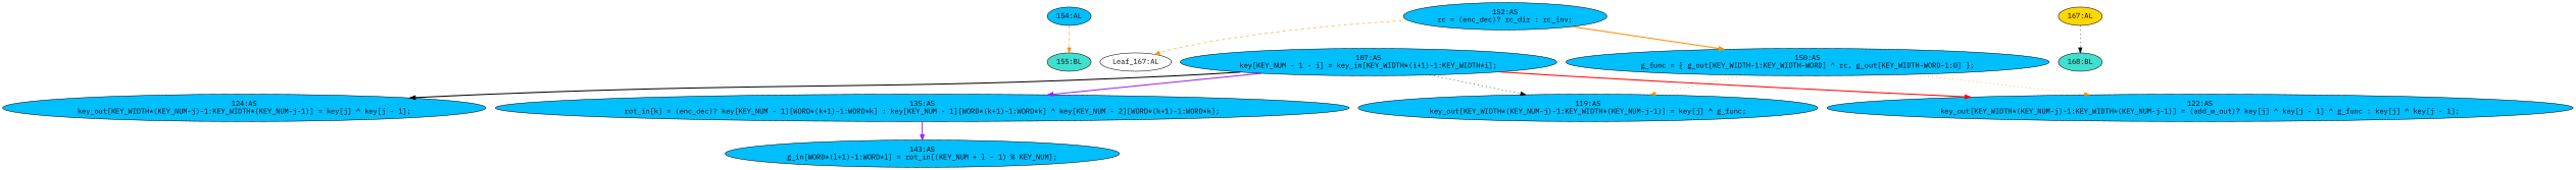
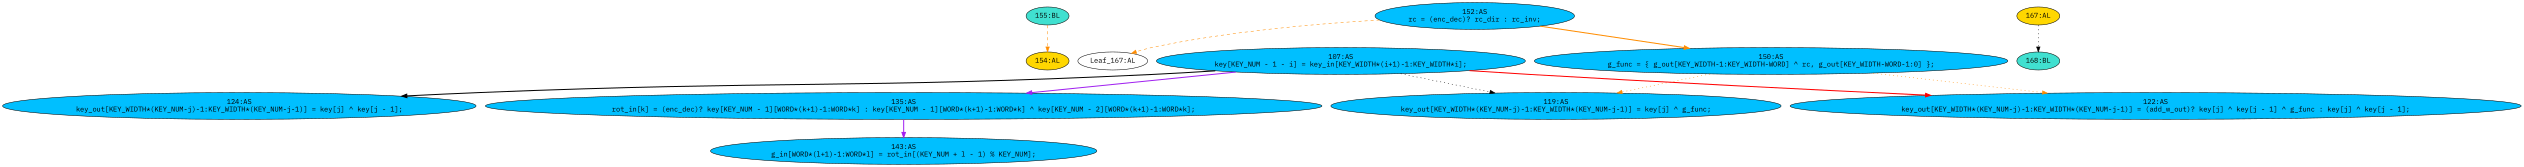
  strict digraph {
    fontname="IBM Plex Mono"
    node [fillcolor=deepskyblue fontname="IBM Plex Mono" statements="[]" style=filled typ=Assign]
    edge [color=darkorange fontname="IBM Plex Mono" style=bold]
-   n1 [ast="<pyverilog.vparser.ast.Always object at 0x7ff64a603890>" clk_sens=False label="154:AL" sens="[]" typ=Always use_var="[]"]
+   n1 [ast="<pyverilog.vparser.ast.Always object at 0x7ff64a603890>" clk_sens=False fillcolor=gold label="154:AL" sens="[]" typ=Always use_var="[]"]
    n2 [ast="<pyverilog.vparser.ast.Block object at 0x7ff64a603790>" fillcolor=turquoise label="155:BL" typ=Block]
    n3 [ast="<pyverilog.vparser.ast.Assign object at 0x7ff64a22ccd0>" def_var="['key_out']" label="119:AS\nkey_out[KEY_WIDTH*(KEY_NUM-j)-1:KEY_WIDTH*(KEY_NUM-j-1)] = key[j] ^ g_func;" use_var="['key', 'j', 'g_func']"]
    n4 [ast="<pyverilog.vparser.ast.Assign object at 0x7ff64a6034d0>" def_var="['g_func']" label="150:AS\ng_func = { g_out[KEY_WIDTH-1:KEY_WIDTH-WORD] ^ rc, g_out[KEY_WIDTH-WORD-1:0] };" use_var="['g_out', 'KEY_WIDTH', 'KEY_WIDTH', 'WORD', 'rc', 'g_out', 'KEY_WIDTH', 'WORD']"]
    n5 [ast="<pyverilog.vparser.ast.Assign object at 0x7ff64a2296d0>" def_var="['key_out']" label="122:AS\nkey_out[KEY_WIDTH*(KEY_NUM-j)-1:KEY_WIDTH*(KEY_NUM-j-1)] = (add_w_out)? key[j] ^ key[j - 1] ^ g_func : key[j] ^ key[j - 1];" use_var="['add_w_out', 'key', 'j', 'key', 'j', 'g_func', 'key', 'j', 'key', 'j']"]
    n6 [ast="<pyverilog.vparser.ast.Always object at 0x7ff64a609050>" clk_sens=False fillcolor=gold label="167:AL" sens="[]" typ=Always use_var="[]"]
    n7 [ast="<pyverilog.vparser.ast.Block object at 0x7ff64a603ed0>" fillcolor=turquoise label="168:BL" typ=Block]
    n8 [def_var="[]" label="Leaf_167:AL" fillcolor="" statements="" style="" typ=""]
    n9 [ast="<pyverilog.vparser.ast.Assign object at 0x7ff64a603750>" def_var="['rc']" label="152:AS\nrc = (enc_dec)? rc_dir : rc_inv;" use_var="['enc_dec', 'rc_dir', 'rc_inv']"]
    n10 [ast="<pyverilog.vparser.ast.Assign object at 0x7ff64a5fe050>" def_var="['key_out']" label="124:AS\nkey_out[KEY_WIDTH*(KEY_NUM-j)-1:KEY_WIDTH*(KEY_NUM-j-1)] = key[j] ^ key[j - 1];" use_var="['key', 'j', 'key', 'j']"]
    n11 [ast="<pyverilog.vparser.ast.Assign object at 0x7ff64a4d5510>" def_var="['key']" label="107:AS\nkey[KEY_NUM - 1 - i] = key_in[KEY_WIDTH*(i+1)-1:KEY_WIDTH*i];" use_var="['key_in', 'KEY_WIDTH', 'i', 'KEY_WIDTH', 'i']"]
    n12 [ast="<pyverilog.vparser.ast.Assign object at 0x7ff64a5febd0>" def_var="['rot_in']" label="135:AS\nrot_in[k] = (enc_dec)? key[KEY_NUM - 1][WORD*(k+1)-1:WORD*k] : key[KEY_NUM - 1][WORD*(k+1)-1:WORD*k] ^ key[KEY_NUM - 2][WORD*(k+1)-1:WORD*k];" use_var="['enc_dec', 'key', 'KEY_NUM', 'WORD', 'k', 'WORD', 'k', 'key', 'KEY_NUM', 'WORD', 'k', 'WORD', 'k', 'key', 'KEY_NUM', 'WORD', 'k', 'WORD', 'k']"]
    n13 [ast="<pyverilog.vparser.ast.Assign object at 0x7ff64a603090>" def_var="['g_in']" label="143:AS\ng_in[WORD*(l+1)-1:WORD*l] = rot_in[(KEY_NUM + l - 1) % KEY_NUM];" use_var="['rot_in', 'KEY_NUM', 'l', 'KEY_NUM']"]
-   n1 -> n2 [cond="[]" lineno=None style=dashed]
+   n2 -> n1 [cond="[]" lineno=None style=dashed]
    n4 -> n3 [style=dotted]
    n4 -> n5 [style=dotted]
    n6 -> n7 [color=black cond="[]" lineno=None style=dotted]
    n9 -> n4
    n9 -> n8 [cond="[]" lineno=None style=dashed]
    n11 -> n3 [color=black style=dotted]
    n11 -> n5 [color=red]
    n11 -> n10 [color=black]
    n11 -> n12 [color=purple]
    n12 -> n13 [color=purple]
  }
